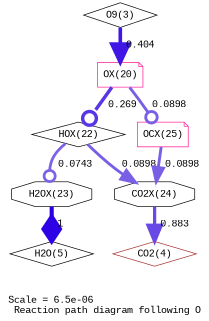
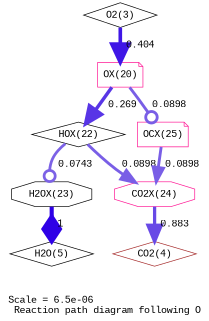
  digraph {
    fontname="Liberation Mono"
    label="Scale = 6.5e-06\l Reaction path diagram following O"
    node [color=black fontname="Liberation Mono" shape=diamond]
    edge [arrowhead=normal arrowsize=2.09 color="0.7, 0.59, 0.9" fontname="Liberation Mono" penwidth=4.18]
-   n1 [label="O9(3)"]
+   n1 [label="O2(3)"]
    n2 [color=deeppink label="OX(20)" shape=note]
    n3 [label="HOX(22)"]
    n4 [color=deeppink label="OCX(25)" shape=note]
    n5 [label="H2OX(23)" shape=octagon]
-   n6 [label="CO2X(24)" shape=octagon]
+   n6 [color=deeppink label="CO2X(24)" shape=octagon]
    n7 [label="H2O(5)"]
    n8 [color=brown label="CO2(4)"]
    n1 -> n2 [arrowsize=2.66 color="0.7, 0.904, 0.9" label=" 0.404" penwidth=5.32]
-   n2 -> n3 [arrowhead=odot arrowsize=2.5 color="0.7, 0.769, 0.9" label=" 0.269" penwidth=5.01]
+   n2 -> n3 [arrowsize=2.5 color="0.7, 0.769, 0.9" label=" 0.269" penwidth=5.01]
    n2 -> n4 [arrowhead=odot label=" 0.0898"]
    n3 -> n5 [arrowhead=odot arrowsize=2.02 color="0.7, 0.574, 0.9" label=" 0.0743" penwidth=4.04]
    n3 -> n6 [label=" 0.0898"]
    n4 -> n6 [label=" 0.0898"]
    n5 -> n7 [arrowhead=diamond arrowsize=3 color="0.7, 1.5, 0.9" label=" 1" penwidth=6]
    n6 -> n8 [arrowsize=2.36 color="0.7, 0.683, 0.9" label=" 0.883" penwidth=4.72]
  }
